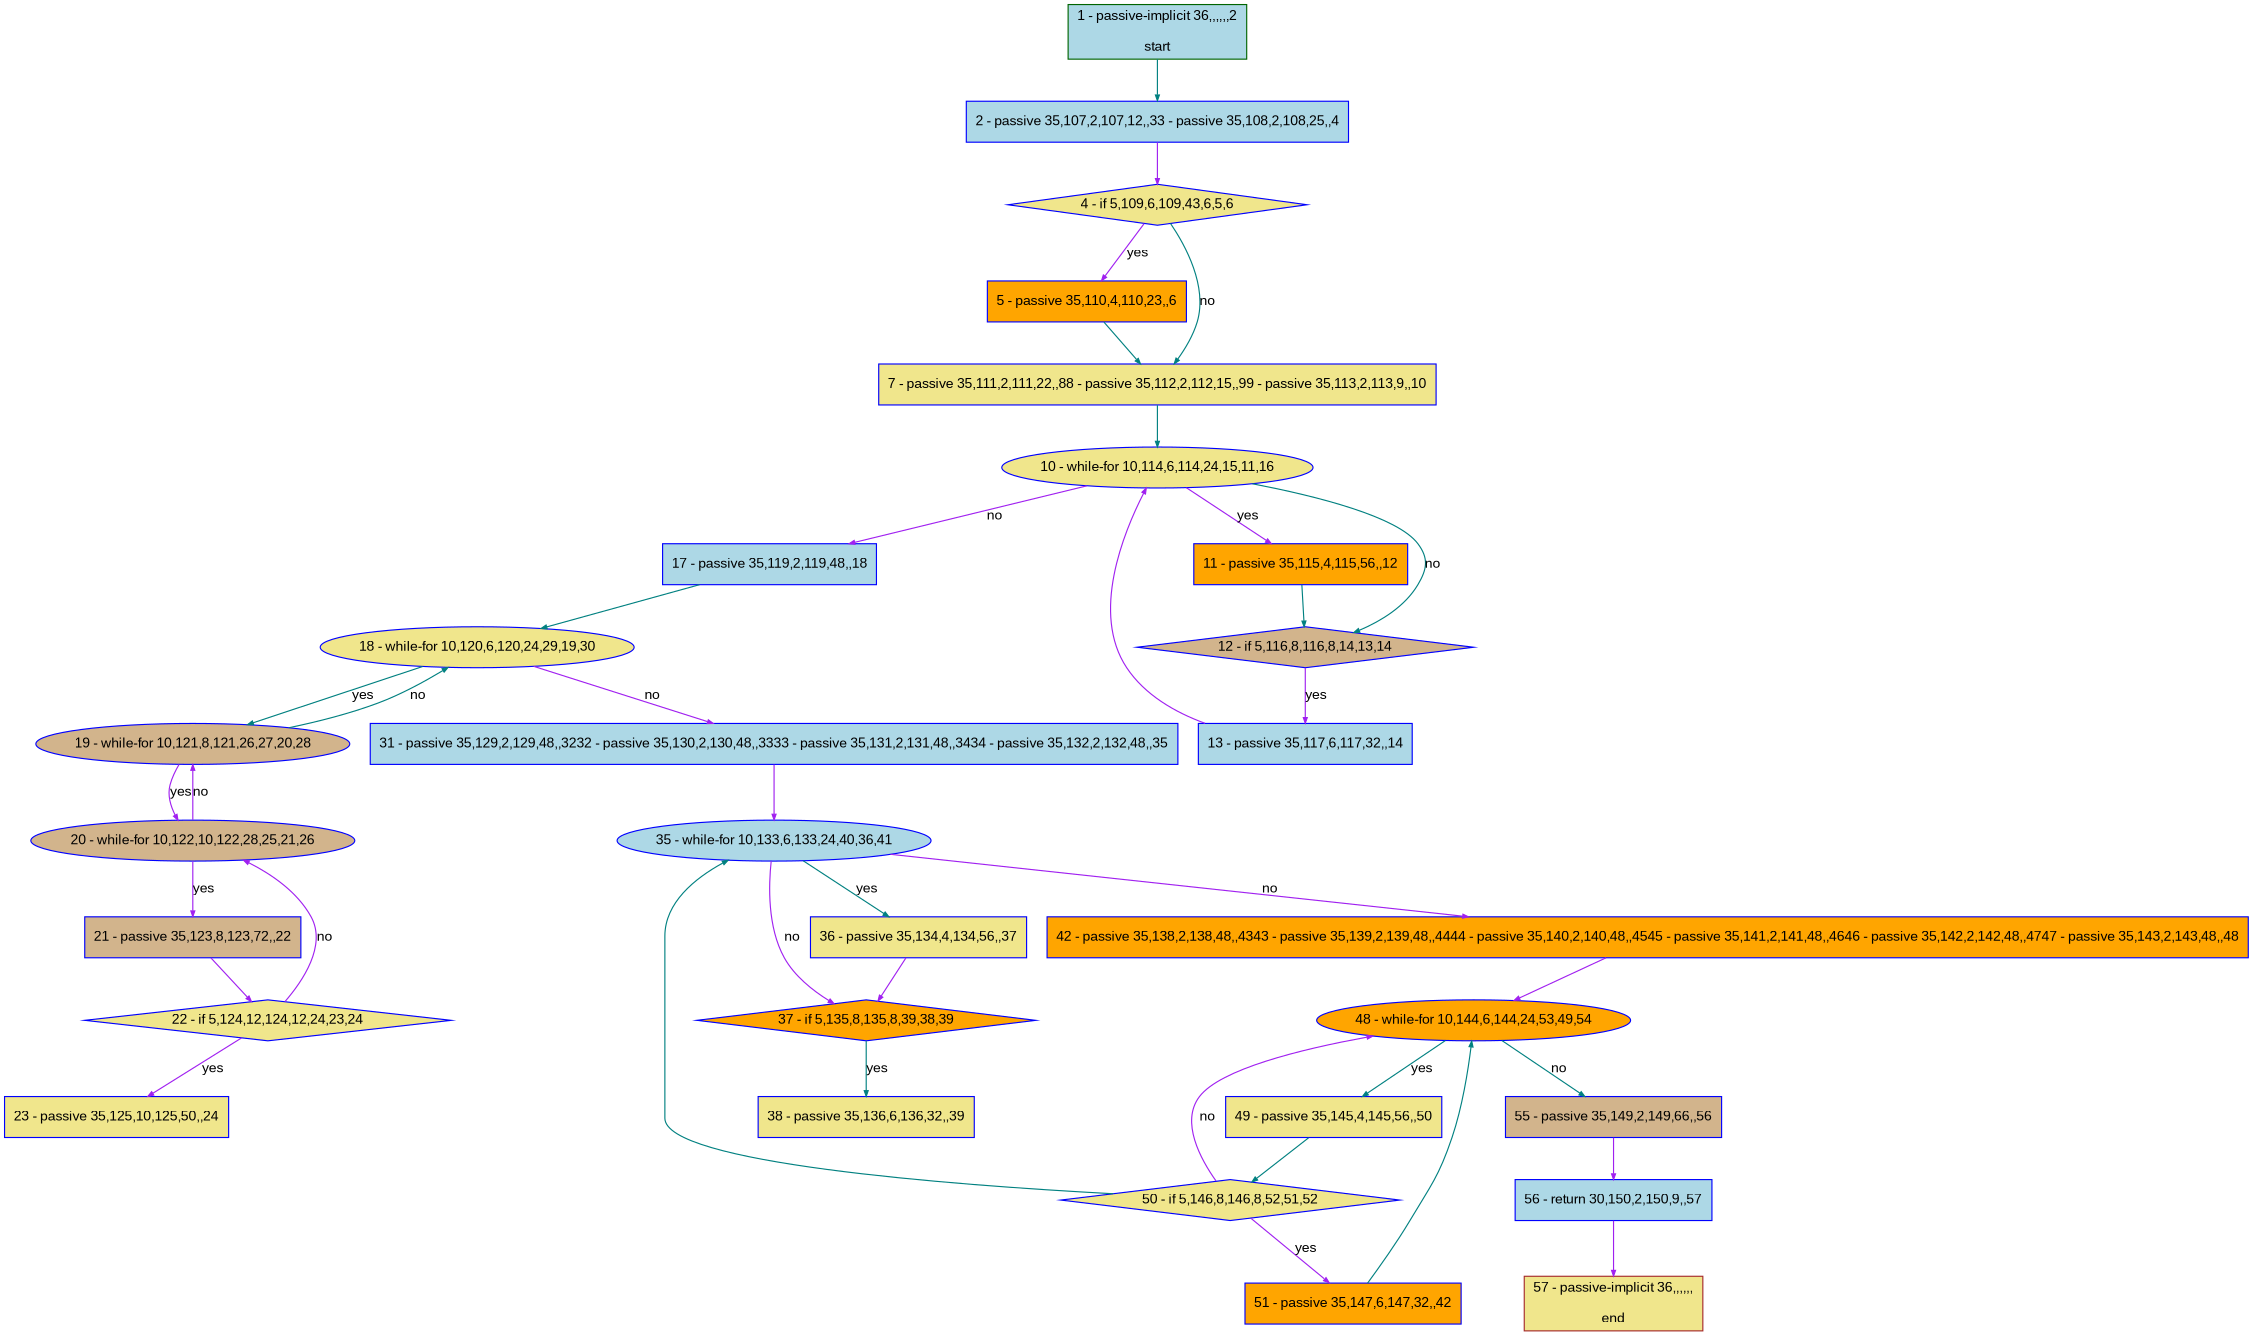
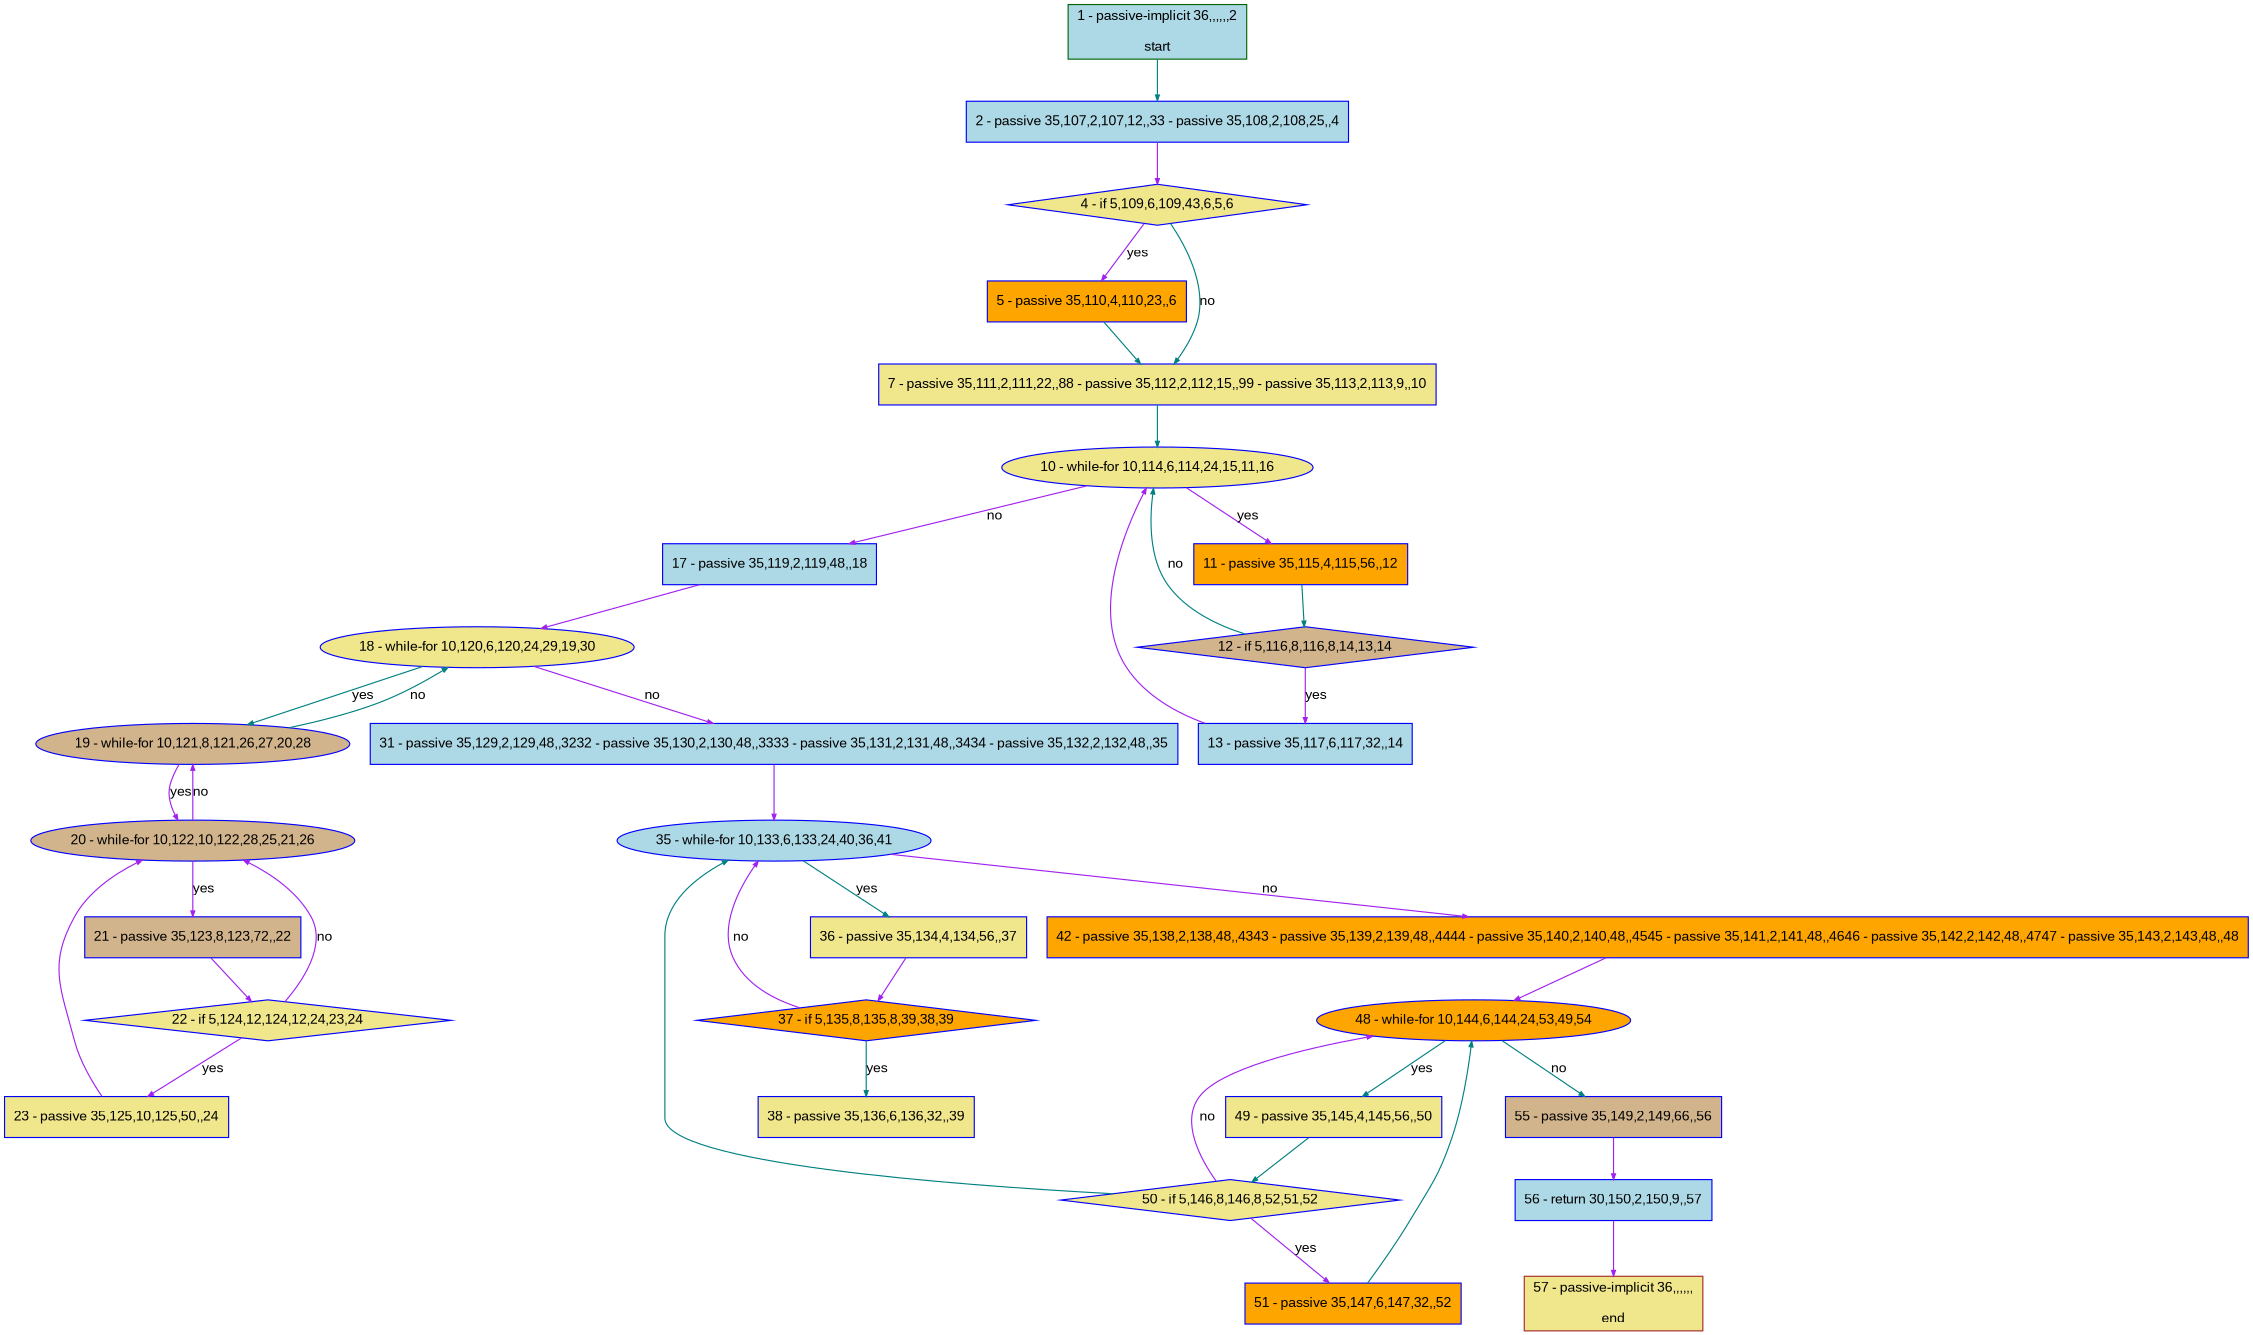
  digraph {
    bgcolor=white
    compound=true
    fillcolor="#FFFFCC"
    fontname=Arial
    fontsize=12
    pack=true
    packmode=clust
    style="rounded,filled"
    node [color="#0000ff" compound=true fillcolor=khaki fixedsize=false fontname=Arial fontsize=12 node_initialized=no shape=box style=filled]
    edge [arrowhead=normal arrowsize=0.5 arrowtail=none color=purple compound=true dir=forward fontcolor=black fontname=Arial fontsize=12]
    n1 [fillcolor=lightblue label="2 - passive 35,107,2,107,12,,33 - passive 35,108,2,108,25,,4"]
    n2 [label="4 - if 5,109,6,109,43,6,5,6" shape=diamond]
    n3 [fillcolor=orange label="5 - passive 35,110,4,110,23,,6"]
    n4 [label="7 - passive 35,111,2,111,22,,88 - passive 35,112,2,112,15,,99 - passive 35,113,2,113,9,,10"]
    n5 [color="#006400" fillcolor=lightblue label="1 - passive-implicit 36,,,,,,2\n\nstart"]
    n6 [label="10 - while-for 10,114,6,114,24,15,11,16" shape=oval]
    n7 [fillcolor=orange label="11 - passive 35,115,4,115,56,,12"]
    n8 [fillcolor=lightblue label="17 - passive 35,119,2,119,48,,18"]
    n9 [fillcolor=tan label="12 - if 5,116,8,116,8,14,13,14" shape=diamond]
    n10 [label="18 - while-for 10,120,6,120,24,29,19,30" shape=oval]
    n11 [fillcolor=lightblue label="13 - passive 35,117,6,117,32,,14"]
    n12 [fillcolor=tan label="19 - while-for 10,121,8,121,26,27,20,28" shape=oval]
    n13 [fillcolor=lightblue label="31 - passive 35,129,2,129,48,,3232 - passive 35,130,2,130,48,,3333 - passive 35,131,2,131,48,,3434 - passive 35,132,2,132,48,,35"]
    n14 [fillcolor=tan label="20 - while-for 10,122,10,122,28,25,21,26" shape=oval]
    n15 [fillcolor=lightblue label="35 - while-for 10,133,6,133,24,40,36,41" shape=oval]
    n16 [fillcolor=tan label="21 - passive 35,123,8,123,72,,22"]
    n17 [label="36 - passive 35,134,4,134,56,,37"]
    n18 [fillcolor=orange label="42 - passive 35,138,2,138,48,,4343 - passive 35,139,2,139,48,,4444 - passive 35,140,2,140,48,,4545 - passive 35,141,2,141,48,,4646 - passive 35,142,2,142,48,,4747 - passive 35,143,2,143,48,,48"]
    n19 [label="22 - if 5,124,12,124,12,24,23,24" shape=diamond]
    n20 [label="23 - passive 35,125,10,125,50,,24"]
    n21 [fillcolor=orange label="37 - if 5,135,8,135,8,39,38,39" shape=diamond]
    n22 [fillcolor=orange label="48 - while-for 10,144,6,144,24,53,49,54" shape=oval]
    n23 [label="38 - passive 35,136,6,136,32,,39"]
    n24 [label="49 - passive 35,145,4,145,56,,50"]
    n25 [fillcolor=tan label="55 - passive 35,149,2,149,66,,56"]
    n26 [label="50 - if 5,146,8,146,8,52,51,52" shape=diamond]
    n27 [fillcolor=lightblue label="56 - return 30,150,2,150,9,,57"]
-   n28 [fillcolor=orange label="51 - passive 35,147,6,147,32,,42"]
+   n28 [fillcolor=orange label="51 - passive 35,147,6,147,32,,52"]
    n29 [color="#a52a2a" label="57 - passive-implicit 36,,,,,,\n\nend"]
    n1 -> n2
    n2 -> n3 [label=yes]
    n2 -> n4 [color=teal label=no]
    n3 -> n4 [color=teal]
    n4 -> n6 [color=teal]
    n5 -> n1 [color=teal]
    n6 -> n7 [label=yes]
    n6 -> n8 [label=no]
    n7 -> n9 [color=teal]
-   n8 -> n10 [color=teal]
-   n6 -> n9 [color=teal label=no]
+   n8 -> n10
+   n9 -> n6 [color=teal label=no]
    n9 -> n11 [label=yes]
    n10 -> n12 [color=teal label=yes]
    n10 -> n13 [label=no]
    n11 -> n6
    n12 -> n10 [color=teal label=no]
    n12 -> n14 [label=yes]
    n13 -> n15
    n14 -> n12 [label=no]
    n14 -> n16 [label=yes]
    n15 -> n17 [color=teal label=yes]
    n15 -> n18 [label=no]
    n16 -> n19
    n17 -> n21
    n18 -> n22
    n19 -> n14 [label=no]
    n19 -> n20 [label=yes]
-   n15 -> n21 [label=no]
+   n20 -> n14
+   n21 -> n15 [label=no]
    n21 -> n23 [color=teal label=yes]
    n22 -> n24 [color=teal label=yes]
    n22 -> n25 [color=teal label=no]
    n24 -> n26 [color=teal]
    n25 -> n27
    n26 -> n15 [color=teal]
    n26 -> n22 [label=no]
    n26 -> n28 [label=yes]
    n27 -> n29
    n28 -> n22 [color=teal]
  }
